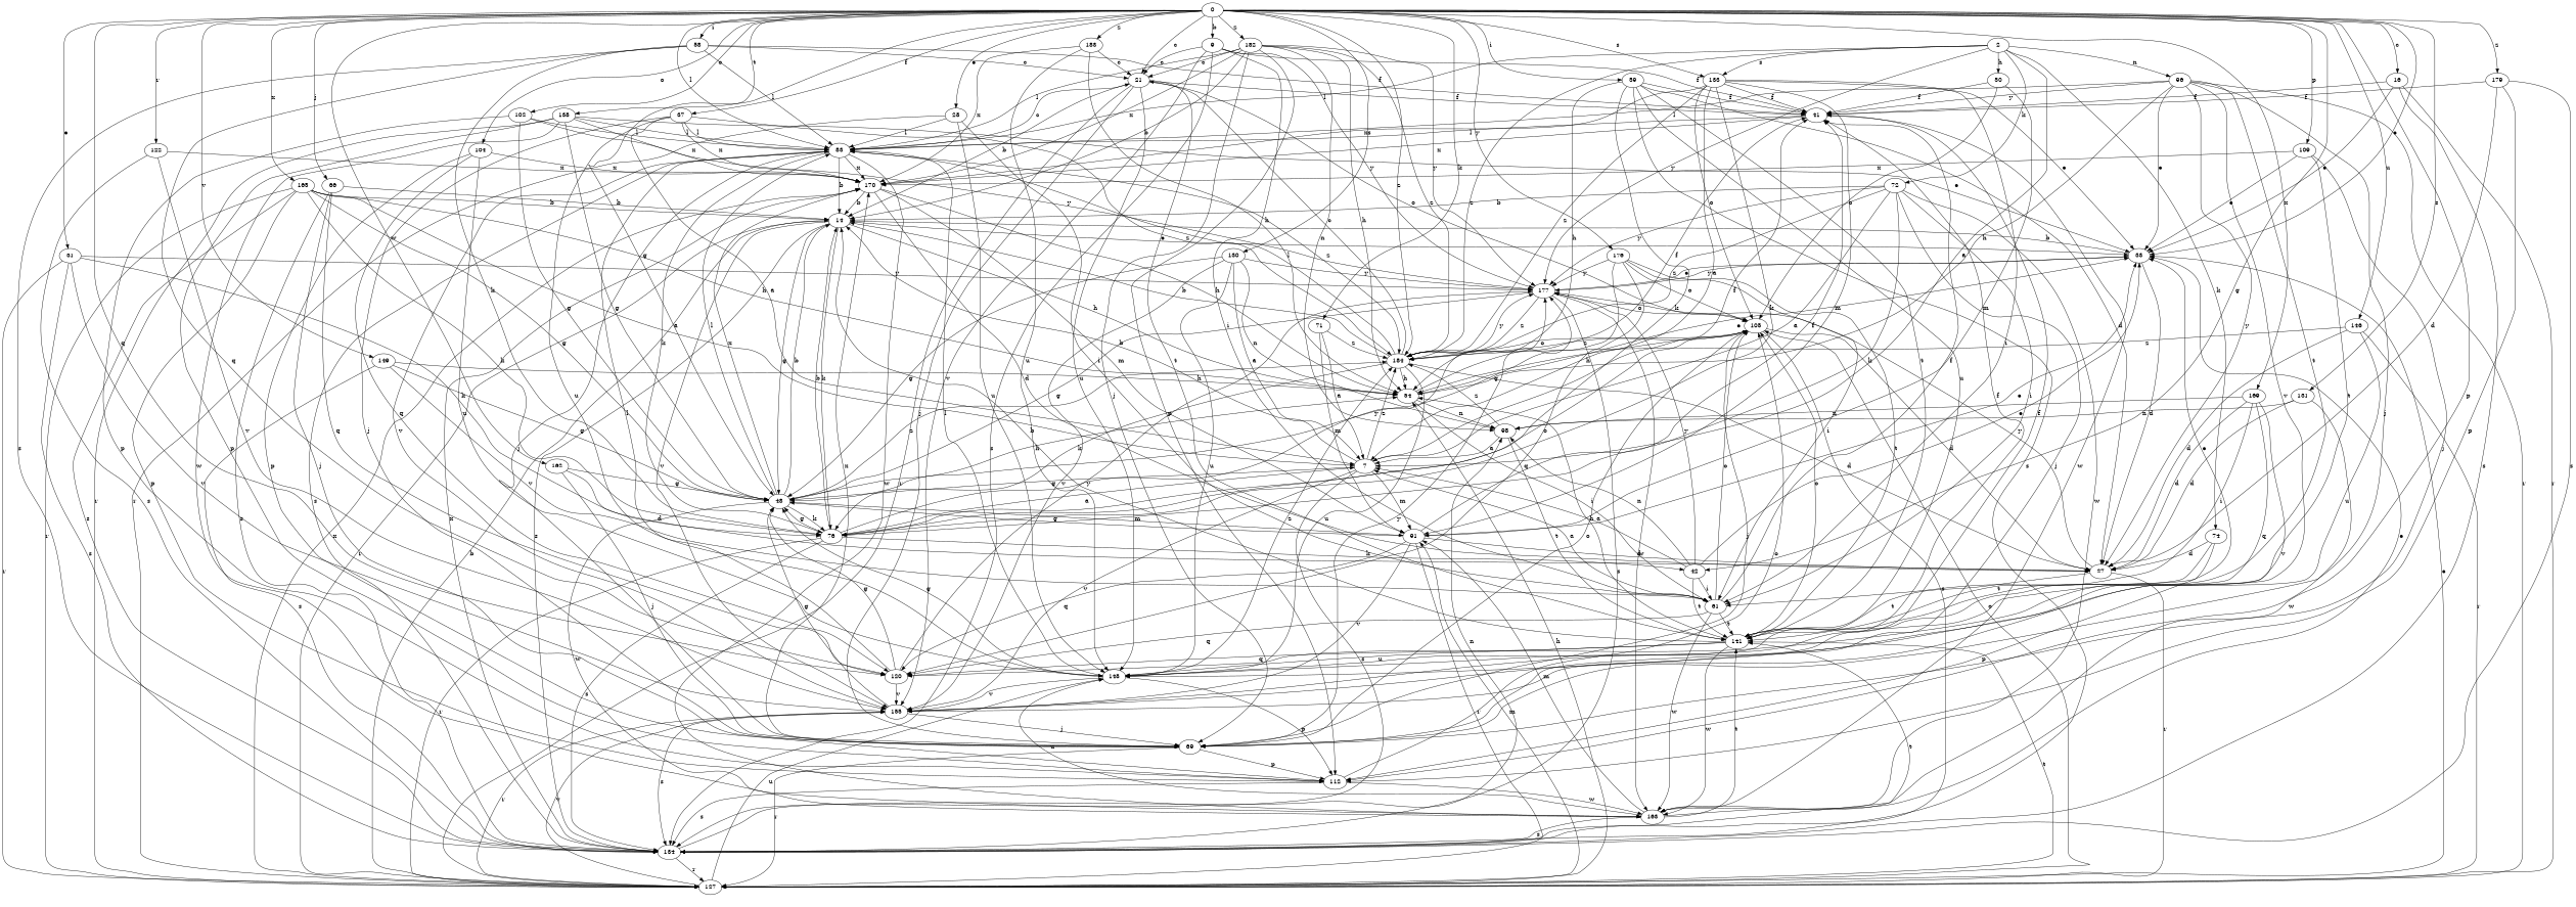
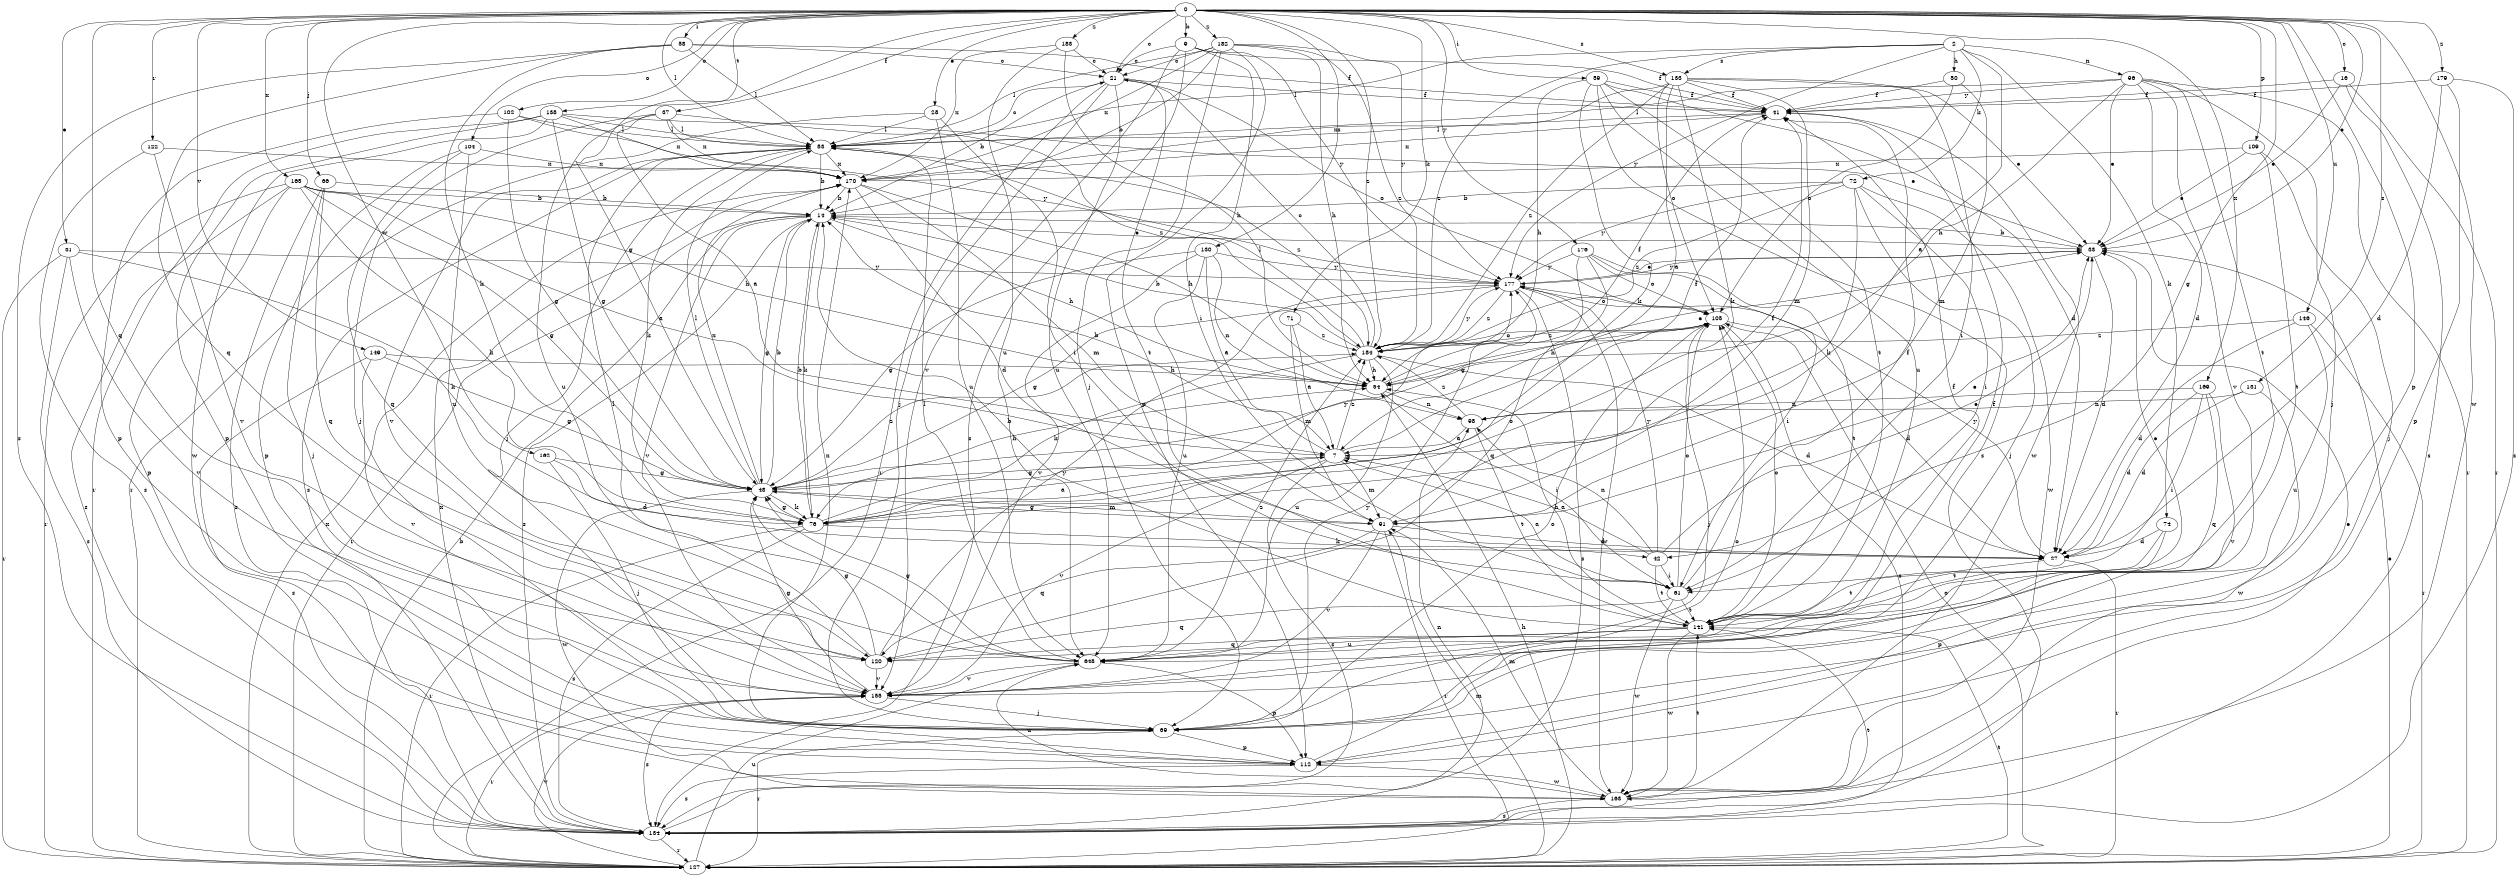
  strict digraph {
    0
    9
    16
    21
    28
    31
    33
    37
    42
    48
    58
    59
    66
    71
    83
    102
    104
    109
    112
    120
    122
    130
    131
    133
    138
    146
    149
    162
    163
    165
    169
    176
    179
    182
    183
    184
    177
    41
    134
    155
    61
    127
    14
    105
    69
    141
-   148
+   148 [label=648]
    76
    27
    7
    170
    98
    91
    54
    2
    50
    72
    74
    96
    0 -> 9 [label=b]
    0 -> 16 [label=c]
    0 -> 21 [label=c]
    0 -> 28 [label=e]
    0 -> 31 [label=e]
    0 -> 33 [label=e]
    0 -> 37 [label=f]
    0 -> 42 [label=g]
    0 -> 48 [label=g]
    0 -> 58 [label=i]
    0 -> 59 [label=i]
    0 -> 66 [label=j]
    0 -> 71 [label=k]
    0 -> 83 [label=l]
    0 -> 102 [label=o]
    0 -> 104 [label=o]
    0 -> 109 [label=p]
    0 -> 112 [label=p]
    0 -> 120 [label=q]
    0 -> 122 [label=r]
    0 -> 130 [label=s]
    0 -> 131 [label=s]
    0 -> 133 [label=s]
    0 -> 138 [label=t]
    0 -> 146 [label=u]
    0 -> 149 [label=v]
    0 -> 162 [label=w]
-   83 -> 163 [label=w]
+   0 -> 163 [label=w]
    0 -> 165 [label=x]
    0 -> 169 [label=x]
    0 -> 176 [label=y]
    0 -> 179 [label=z]
    0 -> 182 [label=z]
    0 -> 183 [label=z]
    0 -> 184 [label=z]
    9 -> 21 [label=c]
    9 -> 177 [label=y]
    9 -> 41 [label=f]
    9 -> 134 [label=s]
    9 -> 155 [label=v]
    9 -> 61 [label=i]
    16 -> 33 [label=e]
    16 -> 41 [label=f]
    16 -> 134 [label=s]
    16 -> 127 [label=r]
    21 -> 41 [label=f]
    21 -> 127 [label=r]
    21 -> 14 [label=b]
    21 -> 105 [label=o]
    21 -> 69 [label=j]
    21 -> 141 [label=t]
    21 -> 148 [label=u]
    28 -> 83 [label=l]
    28 -> 61 [label=i]
    28 -> 127 [label=r]
    28 -> 148 [label=u]
    31 -> 177 [label=y]
    31 -> 134 [label=s]
    31 -> 155 [label=v]
    31 -> 127 [label=r]
    31 -> 76 [label=k]
    33 -> 177 [label=y]
    33 -> 14 [label=b]
    33 -> 27 [label=d]
    37 -> 83 [label=l]
    37 -> 184 [label=z]
    37 -> 69 [label=j]
    37 -> 148 [label=u]
    37 -> 7 [label=a]
    37 -> 170 [label=x]
    42 -> 33 [label=e]
    42 -> 177 [label=y]
    42 -> 61 [label=i]
    42 -> 141 [label=t]
    42 -> 7 [label=a]
    42 -> 98 [label=n]
    48 -> 83 [label=l]
    48 -> 163 [label=w]
    48 -> 184 [label=z]
    48 -> 14 [label=b]
    48 -> 76 [label=k]
    48 -> 170 [label=x]
    48 -> 91 [label=m]
    48 -> 54 [label=h]
    58 -> 21 [label=c]
    58 -> 83 [label=l]
    58 -> 120 [label=q]
    58 -> 41 [label=f]
    58 -> 134 [label=s]
    58 -> 76 [label=k]
    59 -> 41 [label=f]
    59 -> 134 [label=s]
    59 -> 141 [label=t]
    59 -> 148 [label=u]
    59 -> 76 [label=k]
    59 -> 27 [label=d]
    59 -> 54 [label=h]
    66 -> 120 [label=q]
    66 -> 134 [label=s]
    66 -> 14 [label=b]
    66 -> 69 [label=j]
    71 -> 184 [label=z]
    71 -> 7 [label=a]
    71 -> 91 [label=m]
    83 -> 21 [label=c]
    83 -> 184 [label=z]
    83 -> 134 [label=s]
    83 -> 155 [label=v]
    83 -> 14 [label=b]
    83 -> 69 [label=j]
    83 -> 76 [label=k]
    83 -> 170 [label=x]
    102 -> 48 [label=g]
    102 -> 83 [label=l]
    102 -> 112 [label=p]
    102 -> 177 [label=y]
    104 -> 112 [label=p]
    104 -> 120 [label=q]
    104 -> 148 [label=u]
    104 -> 170 [label=x]
    109 -> 33 [label=e]
    109 -> 69 [label=j]
    109 -> 141 [label=t]
    109 -> 170 [label=x]
    112 -> 163 [label=w]
    112 -> 134 [label=s]
    112 -> 105 [label=o]
    120 -> 48 [label=g]
    120 -> 83 [label=l]
    120 -> 177 [label=y]
    120 -> 155 [label=v]
    122 -> 134 [label=s]
    122 -> 155 [label=v]
    122 -> 170 [label=x]
    130 -> 48 [label=g]
    130 -> 177 [label=y]
    130 -> 155 [label=v]
    130 -> 148 [label=u]
    130 -> 7 [label=a]
    130 -> 98 [label=n]
    131 -> 163 [label=w]
    131 -> 27 [label=d]
    131 -> 98 [label=n]
    133 -> 33 [label=e]
    133 -> 184 [label=z]
    133 -> 41 [label=f]
    133 -> 61 [label=i]
    133 -> 105 [label=o]
    133 -> 76 [label=k]
    133 -> 7 [label=a]
    133 -> 170 [label=x]
    133 -> 91 [label=m]
    138 -> 33 [label=e]
    138 -> 48 [label=g]
    138 -> 83 [label=l]
    138 -> 112 [label=p]
    138 -> 163 [label=w]
    138 -> 127 [label=r]
    138 -> 170 [label=x]
    146 -> 184 [label=z]
    146 -> 127 [label=r]
    146 -> 148 [label=u]
    146 -> 27 [label=d]
    149 -> 48 [label=g]
    149 -> 134 [label=s]
-   149 -> 61 [label=v]
+   149 -> 155 [label=v]
    149 -> 54 [label=h]
    162 -> 48 [label=g]
    162 -> 69 [label=j]
    162 -> 27 [label=d]
    163 -> 33 [label=e]
    163 -> 134 [label=s]
    163 -> 141 [label=t]
    163 -> 148 [label=u]
    163 -> 91 [label=m]
    165 -> 48 [label=g]
    165 -> 112 [label=p]
    165 -> 134 [label=s]
    165 -> 127 [label=r]
    165 -> 14 [label=b]
    165 -> 76 [label=k]
    165 -> 7 [label=a]
    165 -> 54 [label=h]
    169 -> 120 [label=q]
    169 -> 155 [label=v]
    169 -> 61 [label=i]
    169 -> 27 [label=d]
    169 -> 98 [label=n]
    176 -> 48 [label=g]
    176 -> 120 [label=q]
    176 -> 177 [label=y]
    176 -> 61 [label=i]
    176 -> 105 [label=o]
    176 -> 141 [label=t]
    179 -> 112 [label=p]
    179 -> 41 [label=f]
    179 -> 134 [label=s]
    179 -> 27 [label=d]
    182 -> 21 [label=c]
    182 -> 83 [label=l]
    182 -> 112 [label=p]
    182 -> 184 [label=z]
    182 -> 177 [label=y]
    182 -> 14 [label=b]
    182 -> 69 [label=j]
    182 -> 170 [label=x]
-   182 -> 98 [label=n]
    182 -> 54 [label=h]
    183 -> 21 [label=c]
    183 -> 148 [label=u]
    183 -> 170 [label=x]
    183 -> 54 [label=h]
    184 -> 21 [label=c]
    184 -> 83 [label=l]
    184 -> 177 [label=y]
    184 -> 14 [label=b]
    184 -> 105 [label=o]
    184 -> 148 [label=u]
    184 -> 76 [label=k]
    184 -> 27 [label=d]
    184 -> 54 [label=h]
    177 -> 33 [label=e]
    177 -> 48 [label=g]
    177 -> 163 [label=w]
    177 -> 184 [label=z]
    177 -> 134 [label=s]
    177 -> 105 [label=o]
    41 -> 83 [label=l]
    41 -> 163 [label=w]
    41 -> 170 [label=x]
    134 -> 127 [label=r]
    134 -> 141 [label=t]
    134 -> 170 [label=x]
    134 -> 98 [label=n]
    155 -> 48 [label=g]
    155 -> 41 [label=f]
    155 -> 134 [label=s]
    155 -> 127 [label=r]
    155 -> 69 [label=j]
    61 -> 120 [label=q]
    61 -> 163 [label=w]
    61 -> 41 [label=f]
    61 -> 105 [label=o]
    61 -> 141 [label=t]
    61 -> 7 [label=a]
    127 -> 33 [label=e]
    127 -> 155 [label=v]
    127 -> 14 [label=b]
    127 -> 105 [label=o]
    127 -> 141 [label=t]
    127 -> 148 [label=u]
    127 -> 170 [label=x]
    127 -> 91 [label=m]
    127 -> 54 [label=h]
    14 -> 33 [label=e]
    14 -> 48 [label=g]
    14 -> 134 [label=s]
    14 -> 155 [label=v]
    14 -> 127 [label=r]
    14 -> 76 [label=k]
    14 -> 54 [label=h]
    105 -> 184 [label=z]
    105 -> 134 [label=s]
    105 -> 69 [label=j]
    105 -> 27 [label=d]
    105 -> 54 [label=h]
    69 -> 112 [label=p]
    69 -> 177 [label=y]
    69 -> 127 [label=r]
    69 -> 105 [label=o]
    69 -> 170 [label=x]
    141 -> 33 [label=e]
    141 -> 120 [label=q]
    141 -> 163 [label=w]
    141 -> 14 [label=b]
    141 -> 105 [label=o]
    141 -> 148 [label=u]
    141 -> 54 [label=h]
    148 -> 48 [label=g]
    148 -> 83 [label=l]
    148 -> 112 [label=p]
    148 -> 184 [label=z]
    148 -> 41 [label=f]
    148 -> 155 [label=v]
    76 -> 42 [label=k]
    76 -> 48 [label=g]
    76 -> 177 [label=y]
    76 -> 134 [label=s]
    76 -> 127 [label=r]
    76 -> 14 [label=b]
    76 -> 105 [label=o]
    76 -> 7 [label=a]
    27 -> 177 [label=y]
    27 -> 127 [label=r]
    27 -> 141 [label=t]
    7 -> 48 [label=g]
    7 -> 184 [label=z]
    7 -> 41 [label=f]
    7 -> 134 [label=s]
    7 -> 155 [label=v]
    7 -> 14 [label=b]
    7 -> 91 [label=m]
    170 -> 14 [label=b]
    170 -> 27 [label=d]
    170 -> 91 [label=m]
    170 -> 54 [label=h]
    98 -> 184 [label=z]
    98 -> 141 [label=t]
    98 -> 7 [label=a]
    91 -> 33 [label=e]
    91 -> 48 [label=g]
    91 -> 120 [label=q]
    91 -> 41 [label=f]
    91 -> 155 [label=v]
    91 -> 127 [label=r]
    91 -> 27 [label=d]
    54 -> 33 [label=e]
    54 -> 41 [label=f]
    54 -> 61 [label=i]
    54 -> 98 [label=n]
    2 -> 83 [label=l]
    2 -> 133 [label=s]
    2 -> 184 [label=z]
    2 -> 177 [label=y]
    2 -> 7 [label=a]
    2 -> 50 [label=h]
    2 -> 72 [label=k]
    2 -> 74 [label=k]
    2 -> 96 [label=n]
    50 -> 41 [label=f]
    50 -> 105 [label=o]
    50 -> 91 [label=m]
    72 -> 163 [label=w]
    72 -> 184 [label=z]
    72 -> 177 [label=y]
    72 -> 61 [label=i]
    72 -> 14 [label=b]
    72 -> 69 [label=j]
    72 -> 76 [label=k]
-   72 -> 7 [label=a]
    74 -> 112 [label=p]
    74 -> 141 [label=t]
    74 -> 27 [label=d]
    96 -> 33 [label=e]
    96 -> 83 [label=l]
    96 -> 41 [label=y]
    96 -> 155 [label=v]
    96 -> 127 [label=r]
    96 -> 69 [label=j]
    96 -> 141 [label=t]
-   96 -> 27 [label=y]
+   96 -> 27 [label=d]
    96 -> 54 [label=h]
  }
